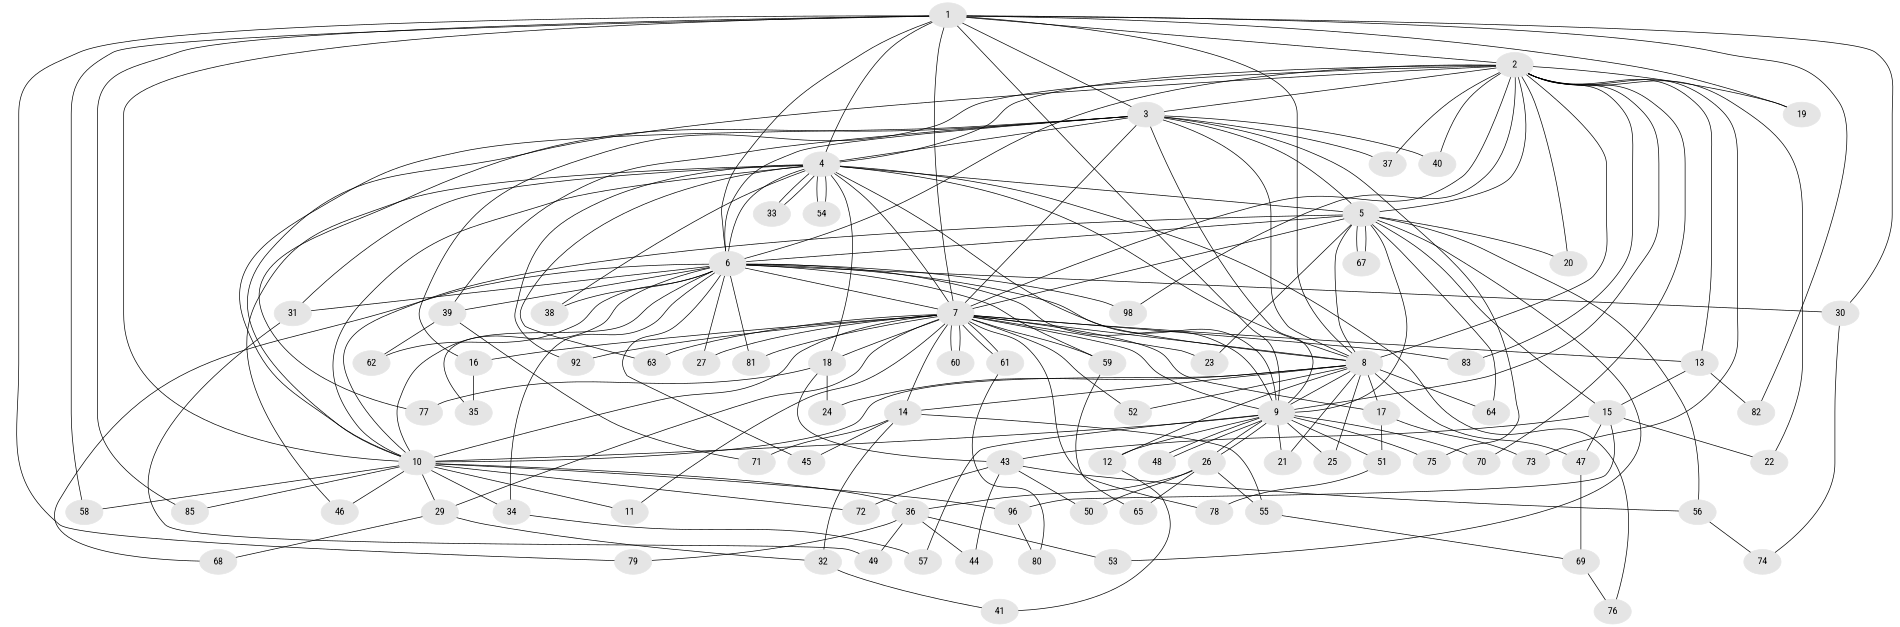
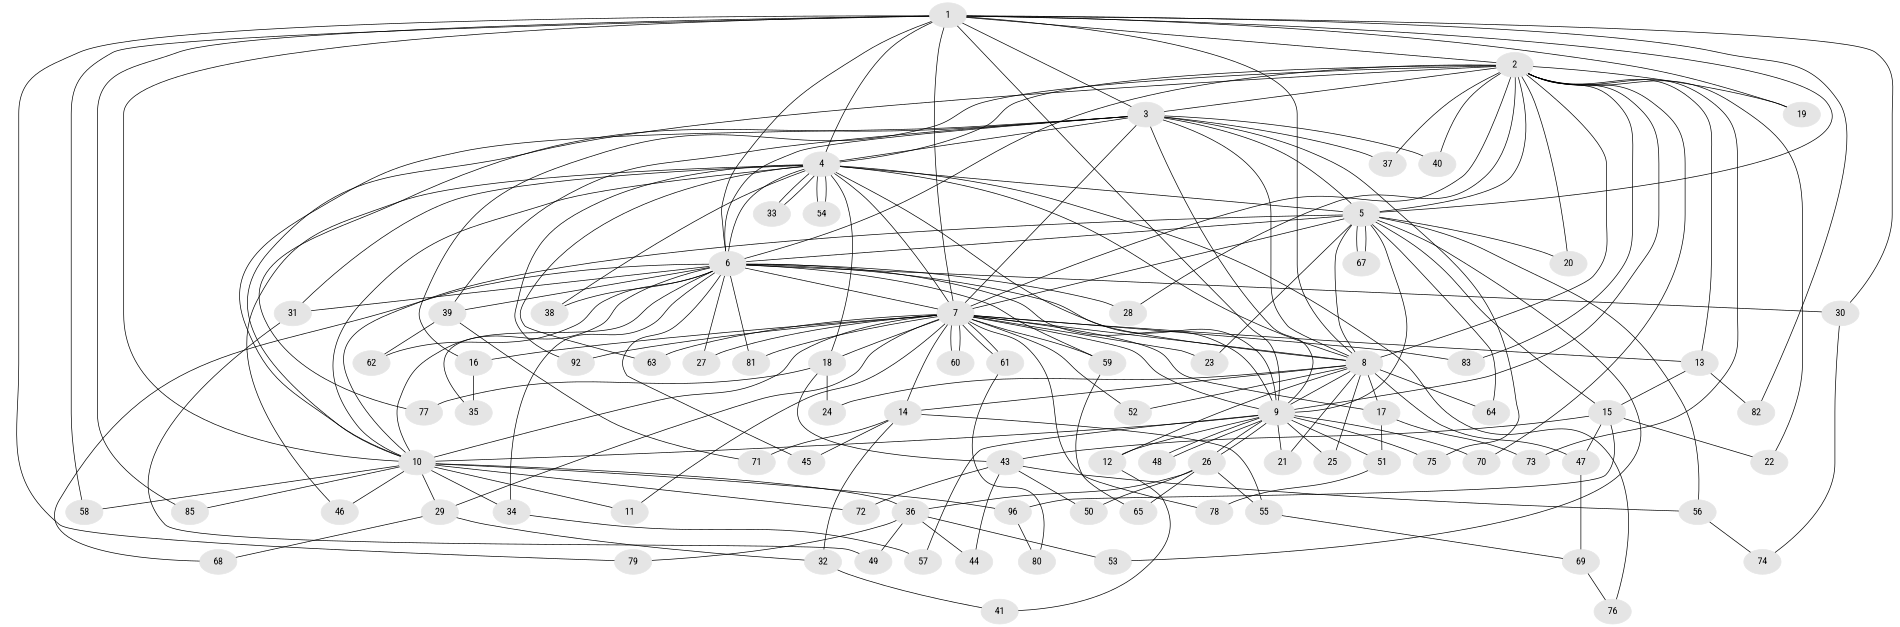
  graph {
    fontname="Roboto Condensed"
    node [color=gray90 fontname="Roboto Condensed" style=filled]
    edge [fontname="Roboto Condensed"]
    1
    2
    3
    4
    5
    6
    7
    8
    9
    10
    19
    30
    58
    79
    82
    n16 [label=85]
    13
    16
    20
    22
-   28 [label=98]
+   28
    37
    40
    70
    73
    83
    39
    75
    77
    18
    31
    33
    38
    n34 [label=92]
    46
    54
    63
    76
    15
    23
    53
    56
    64
    67
    27
    34
    35
    45
    59
    62
    68
    81
    11
    14
    17
    29
    52
    60
    61
    78
    12
    21
    24
    25
    47
    26
    48
    51
    57
    36
    n71 [label=96]
    72
    74
    71
    43
    49
    65
    32
    55
    80
    41
    69
    50
    44
    1 -- 2
    1 -- 3
    1 -- 4
+   1 -- 5
    1 -- 6
    1 -- 7
    1 -- 8
    1 -- 9
    1 -- 10
    1 -- 19
    1 -- 30
    1 -- 58
    1 -- 79
    1 -- 82
    1 -- n16
    2 -- 3
    2 -- 4
    2 -- 5
    2 -- 6
    2 -- 7
    2 -- 8
    2 -- 9
    2 -- 10
    2 -- 19
    2 -- 13
    2 -- 16
    2 -- 20
    2 -- 22
    2 -- 28
    2 -- 37
    2 -- 40
    2 -- 70
    2 -- 73
    2 -- 83
    3 -- 4
    3 -- 5
    3 -- 6
    3 -- 7
    3 -- 8
    3 -- 9
    3 -- 10
    3 -- 37
    3 -- 40
    3 -- 39
    3 -- 75
    3 -- 77
    4 -- 5
    4 -- 6
    4 -- 7
    4 -- 8
    4 -- 9
    4 -- 10
    4 -- 18
    4 -- 31
    4 -- 33
    4 -- 33
    4 -- 38
    4 -- n34
    4 -- 46
    4 -- 54
    4 -- 54
    4 -- 63
    4 -- 76
    5 -- 6
    5 -- 7
    5 -- 8
    5 -- 9
    5 -- 10
    5 -- 20
    5 -- 15
    5 -- 23
    5 -- 53
    5 -- 56
    5 -- 64
    5 -- 67
    5 -- 67
    6 -- 7
    6 -- 8
    6 -- 9
    6 -- 10
    6 -- 30
    6 -- 28
    6 -- 39
    6 -- 31
    6 -- 38
    6 -- 27
    6 -- 34
    6 -- 35
    6 -- 45
    6 -- 59
    6 -- 62
    6 -- 68
    6 -- 81
    7 -- 8
    7 -- 9
    7 -- 10
    7 -- 13
    7 -- 16
    7 -- 83
    7 -- 18
    7 -- n34
    7 -- 63
    7 -- 23
    7 -- 27
    7 -- 59
    7 -- 81
    7 -- 11
    7 -- 14
    7 -- 17
    7 -- 29
    7 -- 52
    7 -- 60
    7 -- 60
    7 -- 61
    7 -- 61
    7 -- 78
    8 -- 9
-   8 -- 10
    8 -- 64
    8 -- 14
    8 -- 17
    8 -- 52
    8 -- 12
    8 -- 21
    8 -- 24
    8 -- 25
    8 -- 47
    9 -- 10
    9 -- 70
    9 -- 75
    9 -- 12
    9 -- 21
    9 -- 25
    9 -- 26
    9 -- 26
    9 -- 48
    9 -- 48
    9 -- 51
    9 -- 57
    10 -- 58
    10 -- n16
    10 -- 46
    10 -- 34
    10 -- 11
    10 -- 29
    10 -- 36
    10 -- n71
    10 -- 72
    30 -- 74
    13 -- 82
    13 -- 15
    16 -- 35
    39 -- 62
    39 -- 71
    18 -- 77
    18 -- 24
    18 -- 43
    31 -- 49
    15 -- 22
    15 -- 47
    15 -- n71
    15 -- 43
    56 -- 74
    34 -- 57
    59 -- 65
    14 -- 45
    14 -- 71
    14 -- 32
    14 -- 55
    17 -- 73
    17 -- 51
    29 -- 68
    29 -- 32
    61 -- 80
    12 -- 41
    47 -- 69
    26 -- 36
    26 -- 65
    26 -- 55
    26 -- 50
    51 -- 78
    36 -- 79
    36 -- 53
    36 -- 49
    36 -- 44
    n71 -- 80
    43 -- 56
    43 -- 72
    43 -- 50
    43 -- 44
    32 -- 41
    55 -- 69
    69 -- 76
  }
